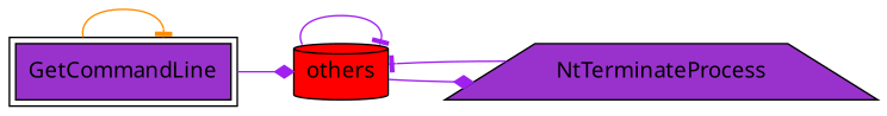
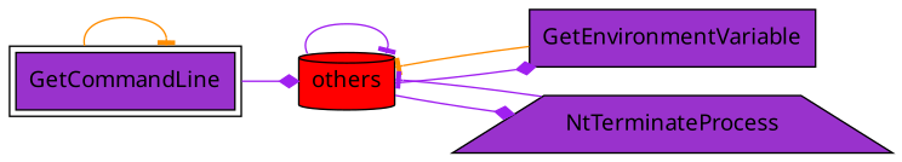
  digraph {
    rankdir=LR
    fontname="Noto Sans"
    node [fillcolor=darkorchid style=filled shape=box fontname="Noto Sans"]
    edge [color=purple arrowhead=tee fontname="Noto Sans"]
    n1 [label=GetCommandLine peripheries=2]
    n2 [fillcolor=red label=others shape=cylinder]
+   n3 [label=GetEnvironmentVariable]
    n4 [label=NtTerminateProcess shape=trapezium]
    n1 -> n1 [color=darkorange]
    n1 -> n2 [arrowhead=diamond]
    n2 -> n2
+   n2 -> n3 [arrowhead=diamond]
    n2 -> n4 [arrowhead=diamond]
+   n3 -> n2 [color=darkorange]
    n4 -> n2
  }
